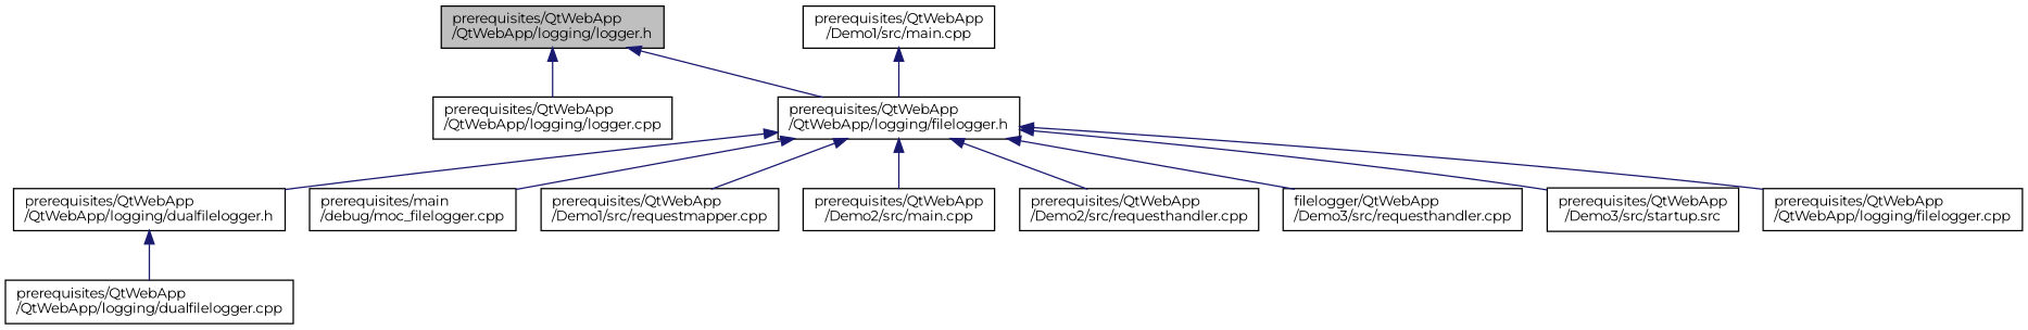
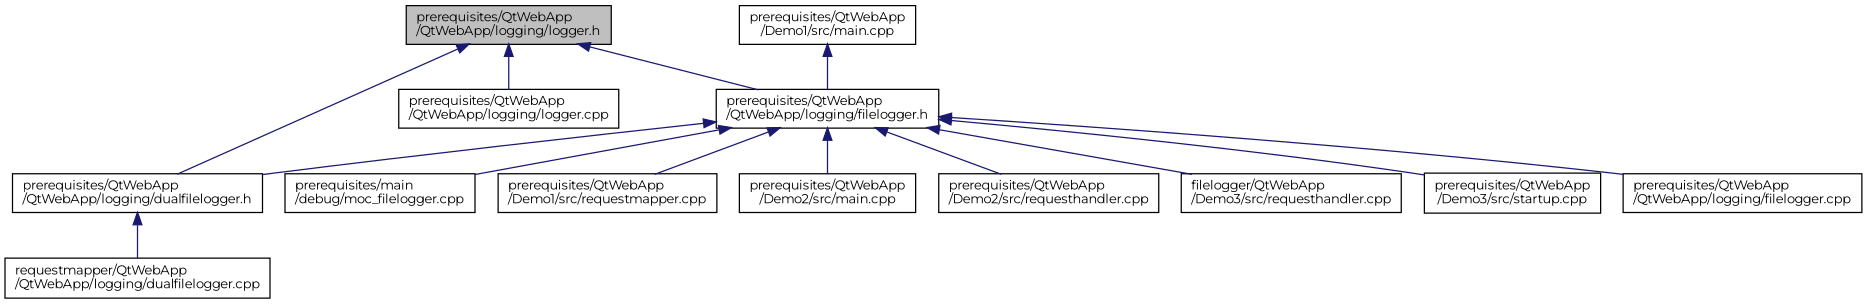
  digraph {
    fontname=Montserrat
    node [color=black fillcolor=white fontname=Montserrat fontsize=10 shape=record style=filled]
    edge [color=midnightblue dir=back fontname=Montserrat fontsize=10 labelfontname=Helvetica labelfontsize=10 style=solid]
    n1 [fillcolor=grey75 fontcolor=black height=0.2 label="prerequisites/QtWebApp\l/QtWebApp/logging/logger.h" width=0.4]
    n2 [height=0.2 label="prerequisites/QtWebApp\l/QtWebApp/logging/dualfilelogger.h" width=0.4]
    n3 [height=0.2 label="prerequisites/QtWebApp\l/QtWebApp/logging/filelogger.h" width=0.4]
    n4 [height=0.2 label="prerequisites/QtWebApp\l/QtWebApp/logging/logger.cpp" width=0.4]
-   n5 [height=0.2 label="prerequisites/QtWebApp\l/QtWebApp/logging/dualfilelogger.cpp" width=0.4]
+   n5 [height=0.2 label="requestmapper/QtWebApp\l/QtWebApp/logging/dualfilelogger.cpp" width=0.4]
    n6 [height=0.2 label="prerequisites/main\l/debug/moc_filelogger.cpp" width=0.4]
    n7 [height=0.2 label="prerequisites/QtWebApp\l/Demo1/src/requestmapper.cpp" width=0.4]
    n8 [height=0.2 label="prerequisites/QtWebApp\l/Demo2/src/main.cpp" width=0.4]
    n9 [height=0.2 label="prerequisites/QtWebApp\l/Demo2/src/requesthandler.cpp" width=0.4]
    n10 [height=0.2 label="filelogger/QtWebApp\l/Demo3/src/requesthandler.cpp" width=0.4]
-   n11 [height=0.2 label="prerequisites/QtWebApp\l/Demo3/src/startup.src" width=0.4]
+   n11 [height=0.2 label="prerequisites/QtWebApp\l/Demo3/src/startup.cpp" width=0.4]
    n12 [height=0.2 label="prerequisites/QtWebApp\l/QtWebApp/logging/filelogger.cpp" width=0.4]
    n13 [height=0.2 label="prerequisites/QtWebApp\l/Demo1/src/main.cpp" width=0.4]
+   n1 -> n2
    n1 -> n3
    n1 -> n4
    n2 -> n5
    n3 -> n2
    n3 -> n6
    n3 -> n7
    n3 -> n8
    n3 -> n9
    n3 -> n10
    n3 -> n11
    n3 -> n12
    n13 -> n3
  }
